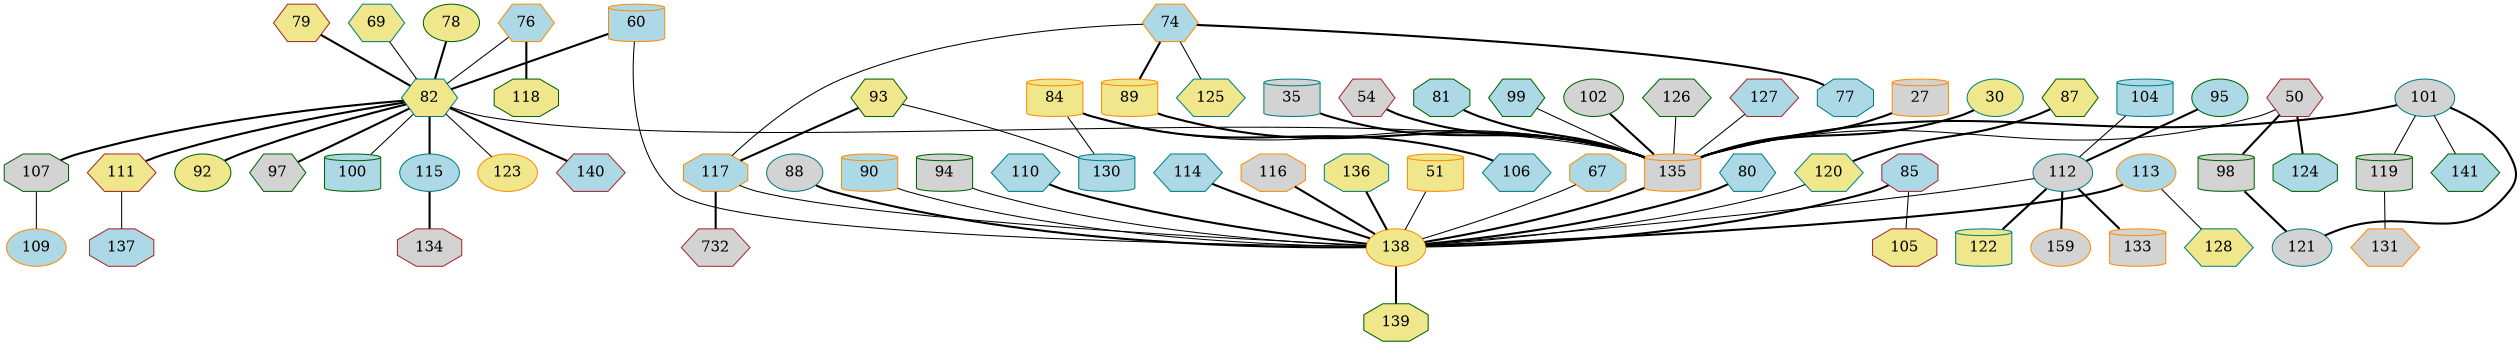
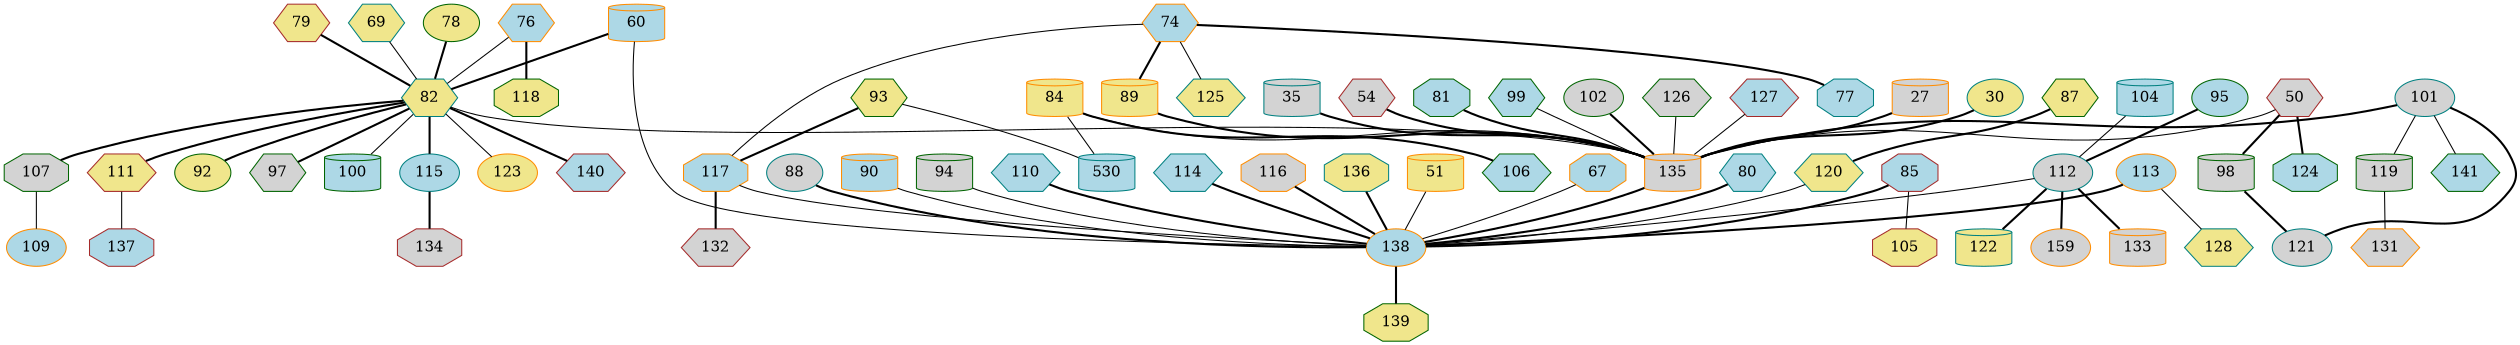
  graph {
    node [color=teal fillcolor=lightblue shape=hexagon style=filled]
    edge [style=bold]
    135 [color=darkorange fillcolor=lightgrey shape=cylinder super="+17+55+18+21"]
-   138 [color=darkorange fillcolor=khaki shape=ellipse super="+32+7+86+83"]
+   138 [color=darkorange shape=ellipse super="+32+7+86+83"]
    27 [color=darkorange fillcolor=lightgrey shape=cylinder]
    30 [fillcolor=khaki shape=ellipse]
    35 [fillcolor=lightgrey shape=cylinder]
    50 [color=brown fillcolor=lightgrey super="+31+46"]
    98 [color=darkgreen fillcolor=lightgrey shape=cylinder super="+59+81"]
    124 [color=darkgreen shape=octagon]
    121 [fillcolor=lightgrey shape=ellipse]
    139 [color=darkgreen fillcolor=khaki shape=octagon super="+108"]
    51 [color=darkorange fillcolor=khaki shape=cylinder]
    54 [color=brown fillcolor=lightgrey]
    82 [fillcolor=khaki super="+66+41+42+57"]
    92 [color=darkgreen fillcolor=khaki shape=ellipse]
    97 [color=darkgreen fillcolor=lightgrey super="+16"]
    100 [color=darkgreen shape=cylinder]
    107 [color=darkgreen fillcolor=lightgrey shape=octagon]
    111 [color=brown fillcolor=khaki]
    115 [shape=ellipse super="+28+43"]
    123 [color=darkorange fillcolor=khaki shape=ellipse]
    140 [color=brown]
    60 [color=darkorange shape=cylinder]
    n23 [color=darkgreen label=81 shape=octagon]
    67 [color=darkorange shape=octagon]
    69 [fillcolor=khaki]
    74 [color=darkorange]
    77 [shape=octagon]
    89 [color=darkorange fillcolor=khaki shape=cylinder super="+34"]
    117 [color=darkorange shape=octagon super="+65"]
    125 [fillcolor=khaki]
-   132 [color=brown fillcolor=lightgrey label=732]
+   132 [color=brown fillcolor=lightgrey]
    76 [color=darkorange]
    118 [color=darkgreen fillcolor=khaki shape=octagon]
    78 [color=darkgreen fillcolor=khaki shape=ellipse]
    79 [color=brown fillcolor=khaki]
    80
    109 [color=darkorange shape=ellipse]
    137 [color=brown shape=octagon]
    134 [color=brown fillcolor=lightgrey shape=octagon]
    84 [color=darkorange fillcolor=khaki shape=cylinder super="+63"]
-   106 [super="+72"]
-   130 [shape=cylinder]
+   106 [color=darkgreen super="+72"]
+   130 [shape=cylinder label=530]
    85 [color=brown shape=octagon]
    105 [color=brown fillcolor=khaki shape=octagon]
    87 [color=darkgreen fillcolor=khaki]
    120 [fillcolor=khaki]
    88 [fillcolor=lightgrey shape=ellipse super="+70"]
    90 [color=darkorange shape=cylinder super="+52"]
    93 [color=darkgreen fillcolor=khaki]
    94 [color=darkgreen fillcolor=lightgrey shape=cylinder]
    112 [fillcolor=lightgrey shape=ellipse super="+48+91+103"]
    122 [fillcolor=khaki shape=cylinder]
    n53 [color=darkorange fillcolor=lightgrey label=159 shape=ellipse]
    133 [color=darkorange fillcolor=lightgrey shape=cylinder]
    95 [color=darkgreen shape=ellipse]
    99 [color=darkgreen]
    101 [fillcolor=lightgrey shape=ellipse super="+96"]
    119 [color=darkgreen fillcolor=lightgrey shape=cylinder]
    141 [color=darkgreen]
    131 [color=darkorange fillcolor=lightgrey]
    102 [color=darkgreen fillcolor=lightgrey shape=ellipse]
    104 [shape=cylinder]
    110
    113 [color=darkorange shape=ellipse]
    128 [fillcolor=khaki]
    114
    116 [color=darkorange fillcolor=lightgrey shape=octagon]
    126 [color=darkgreen fillcolor=lightgrey]
    127 [color=brown]
    136 [fillcolor=khaki shape=octagon]
    135 -- 138 [weight=2]
    138 -- 139 [weight=2]
    27 -- 135
    30 -- 135
    35 -- 135
    50 -- 135 [style=solid weight=2]
    50 -- 98
    50 -- 124
    98 -- 121
    51 -- 138 [style=solid]
    54 -- 135
    82 -- 135 [style=solid weight=3]
    82 -- 92
    82 -- 97 [weight=2]
    82 -- 100 [style=solid]
    82 -- 107
    82 -- 111
    82 -- 115
    82 -- 123 [style=solid]
    82 -- 140
    107 -- 109 [style=solid]
    111 -- 137 [style=solid]
    115 -- 134
    60 -- 138 [style=solid]
    60 -- 82
    n23 -- 135
    67 -- 138 [style=solid]
    69 -- 82 [style=solid]
    74 -- 77
    74 -- 89
    74 -- 117 [style=solid]
    74 -- 125 [style=solid]
    89 -- 135
    117 -- 138 [style=solid]
    117 -- 132
    76 -- 82 [style=solid]
    76 -- 118
    78 -- 82
    79 -- 82
    80 -- 138
    84 -- 135 [style=solid weight=2]
    84 -- 106
    84 -- 130 [style=solid]
    85 -- 138
    85 -- 105 [style=solid]
    87 -- 120
    120 -- 138 [style=solid]
    88 -- 138
    90 -- 138 [style=solid]
    93 -- 117
    93 -- 130 [style=solid]
    94 -- 138 [style=solid]
    112 -- 138 [style=solid]
    112 -- 122
    112 -- n53
    112 -- 133
    95 -- 112
    99 -- 135 [style=solid]
    101 -- 135
    101 -- 121
    101 -- 119 [style=solid]
    101 -- 141 [style=solid]
    119 -- 131 [style=solid]
    102 -- 135
    104 -- 112 [style=solid]
    110 -- 138
    113 -- 138
    113 -- 128 [style=solid]
    114 -- 138
    116 -- 138
    126 -- 135 [style=solid]
    127 -- 135 [style=solid]
    136 -- 138
  }
